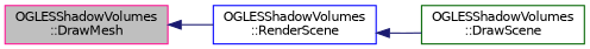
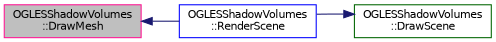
  digraph {
    rankdir=LR
    node [fillcolor=white fontname=Helvetica fontsize=10 shape=record style=filled]
    edge [color=midnightblue dir=back fontname=Helvetica fontsize=10 labelfontname=Helvetica labelfontsize=10 style=solid]
    n1 [color=deeppink fillcolor=grey75 fontcolor=black height=0.2 label="OGLESShadowVolumes\l::DrawMesh" width=0.4]
    n2 [color=blue height=0.2 label="OGLESShadowVolumes\l::RenderScene" width=0.4]
    n3 [color=darkgreen height=0.2 label="OGLESShadowVolumes\l::DrawScene" width=0.4]
    n1 -> n2
-   n2 -> n3
+   n3 -> n2
  }
